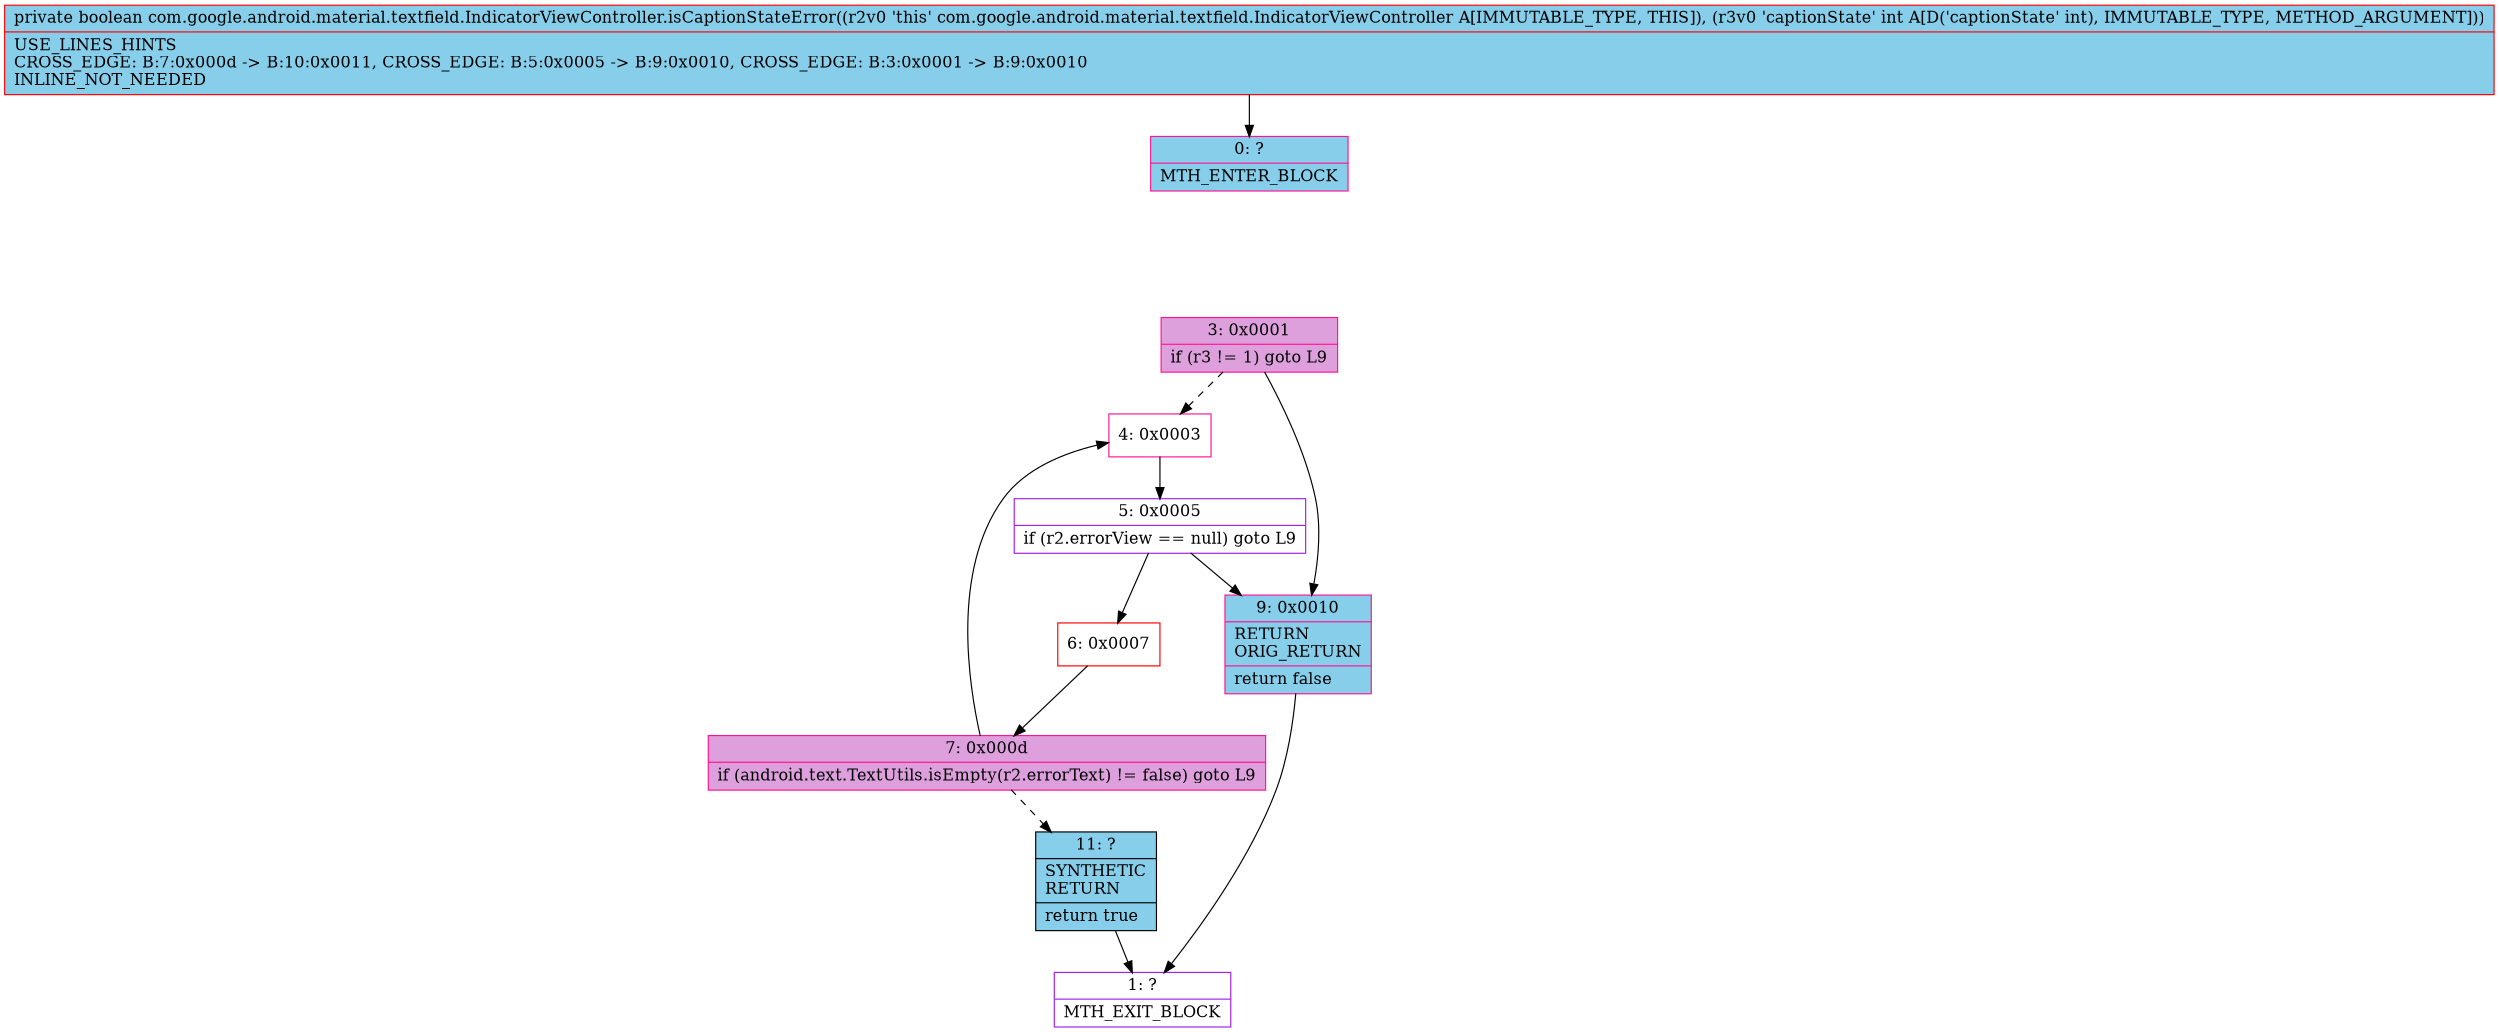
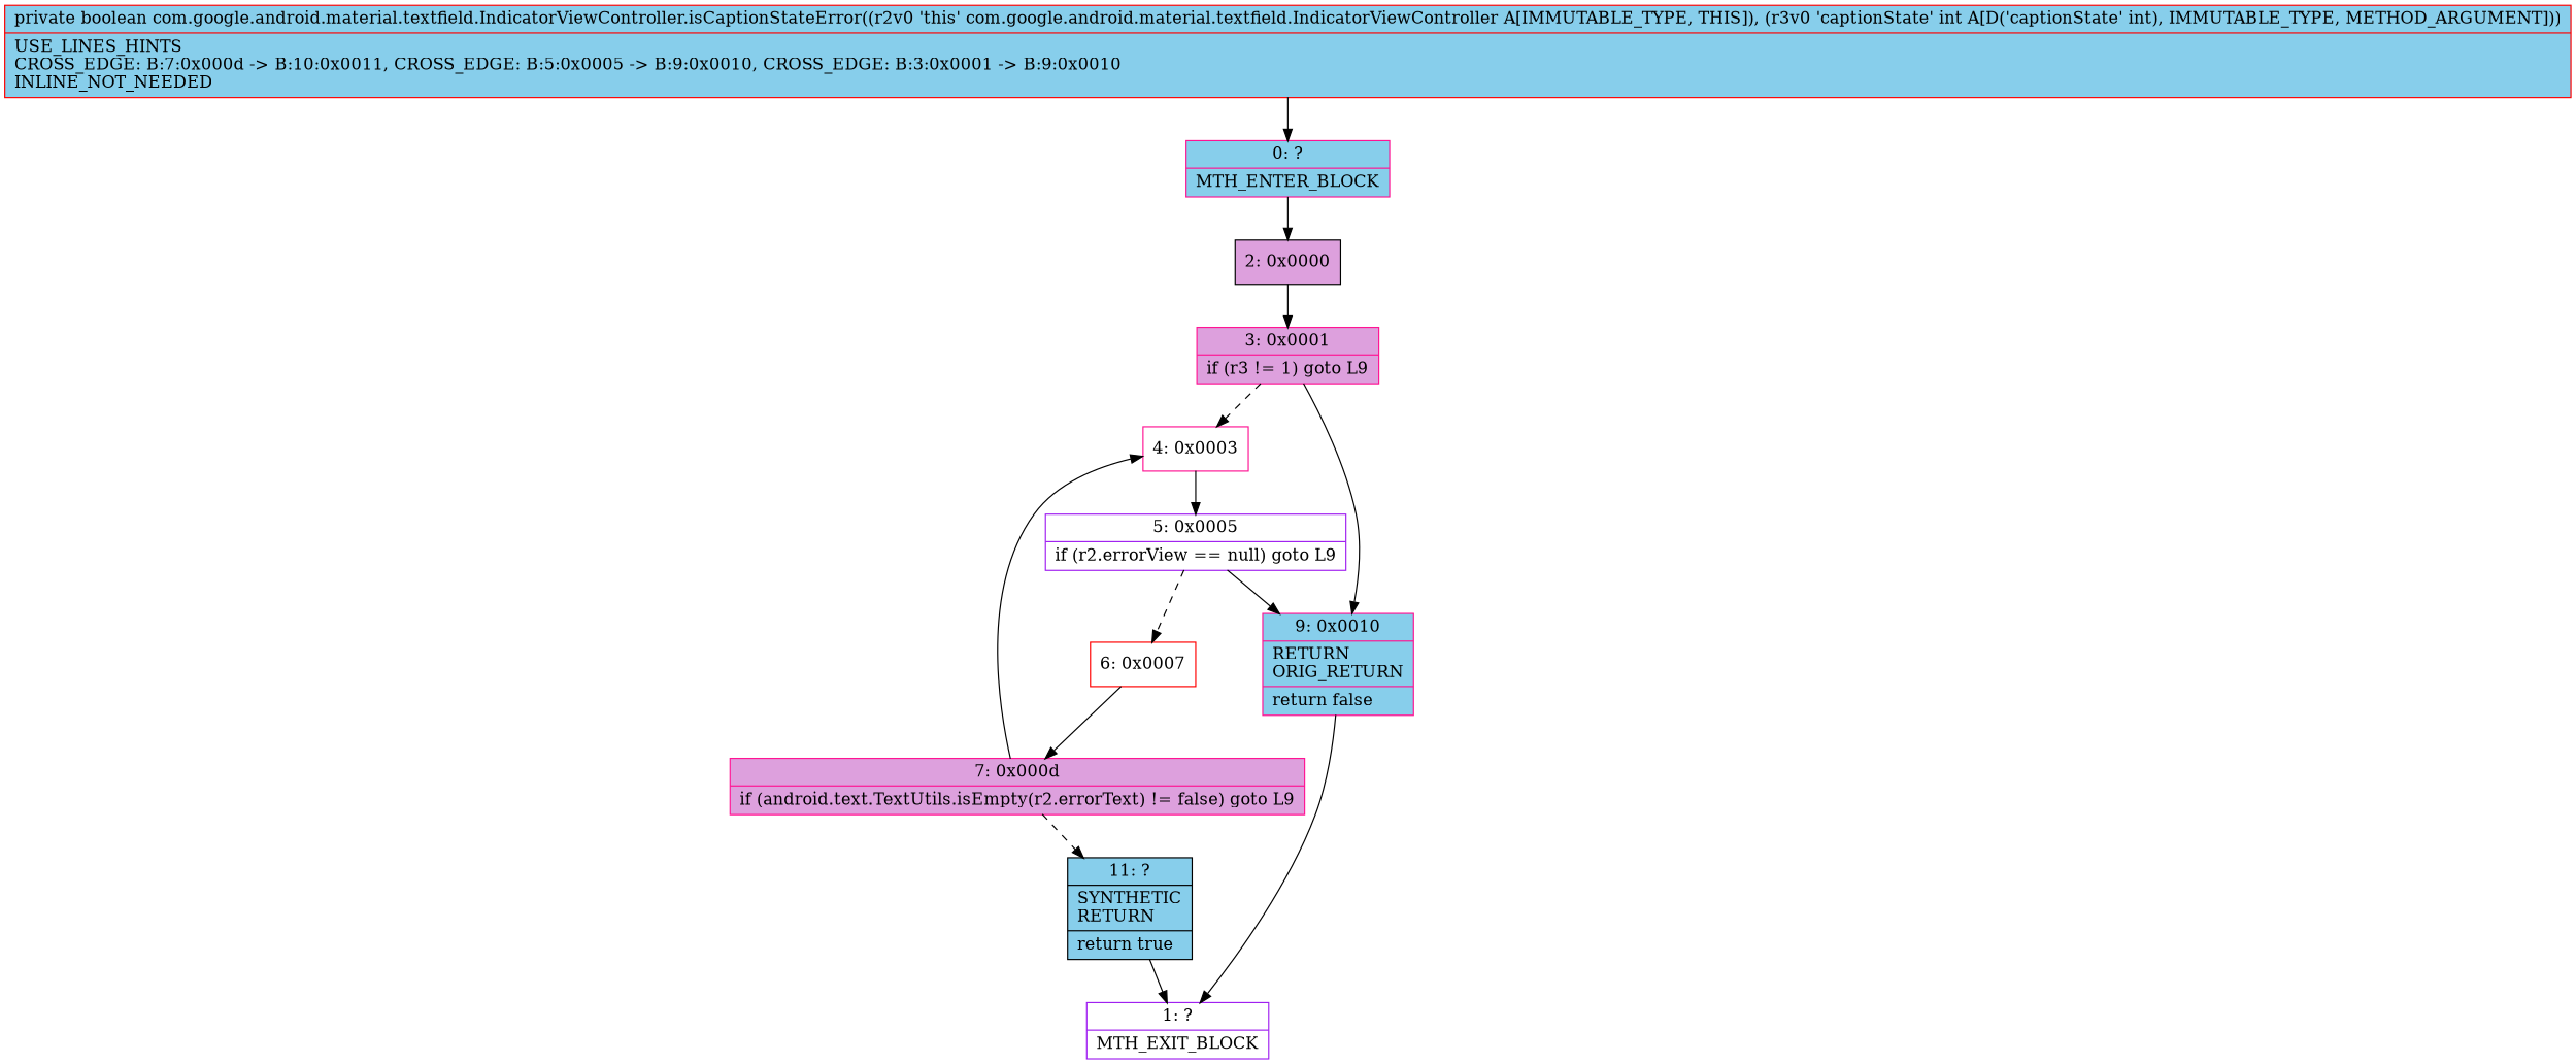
  digraph {
    node [color=deeppink fillcolor=skyblue shape=record style=filled]
    n1 [label="{0\:\ ?|MTH_ENTER_BLOCK\l}"]
+   n2 [color=black fillcolor=plum label="{2\:\ 0x0000}"]
    n3 [fillcolor=plum label="{3\:\ 0x0001|if (r3 != 1) goto L9\l}"]
    n4 [fillcolor=white label="{4\:\ 0x0003}"]
    n5 [label="{9\:\ 0x0010|RETURN\lORIG_RETURN\l|return false\l}"]
    n6 [color=purple fillcolor=white label="{5\:\ 0x0005|if (r2.errorView == null) goto L9\l}"]
    n7 [color=purple fillcolor=white label="{1\:\ ?|MTH_EXIT_BLOCK\l}"]
    n8 [color=red fillcolor=white label="{6\:\ 0x0007}"]
    n9 [fillcolor=plum label="{7\:\ 0x000d|if (android.text.TextUtils.isEmpty(r2.errorText) != false) goto L9\l}"]
    n10 [color=black label="{11\:\ ?|SYNTHETIC\lRETURN\l|return true\l}"]
    n11 [color=red label="{private boolean com.google.android.material.textfield.IndicatorViewController.isCaptionStateError((r2v0 'this' com.google.android.material.textfield.IndicatorViewController A[IMMUTABLE_TYPE, THIS]), (r3v0 'captionState' int A[D('captionState' int), IMMUTABLE_TYPE, METHOD_ARGUMENT]))  | USE_LINES_HINTS\lCROSS_EDGE: B:7:0x000d \-\> B:10:0x0011, CROSS_EDGE: B:5:0x0005 \-\> B:9:0x0010, CROSS_EDGE: B:3:0x0001 \-\> B:9:0x0010\lINLINE_NOT_NEEDED\l}"]
+   n1 -> n2
+   n2 -> n3
    n3 -> n4 [style=dashed]
    n3 -> n5
    n4 -> n6
    n5 -> n7
    n6 -> n5
-   n6 -> n8 [style=solid]
+   n6 -> n8 [style=dashed]
    n8 -> n9
    n9 -> n4
    n9 -> n10 [style=dashed]
    n10 -> n7
    n11 -> n1
  }
